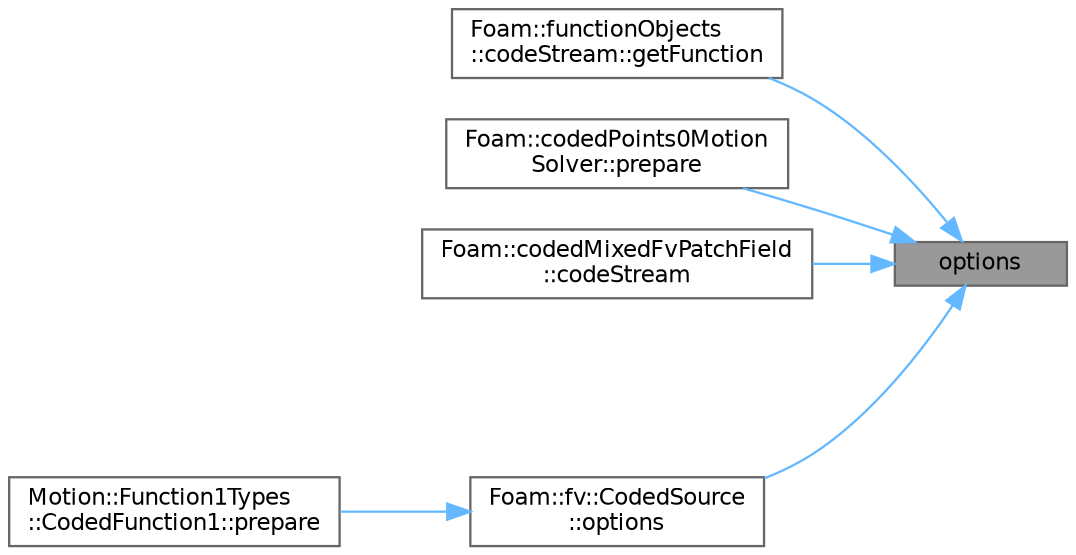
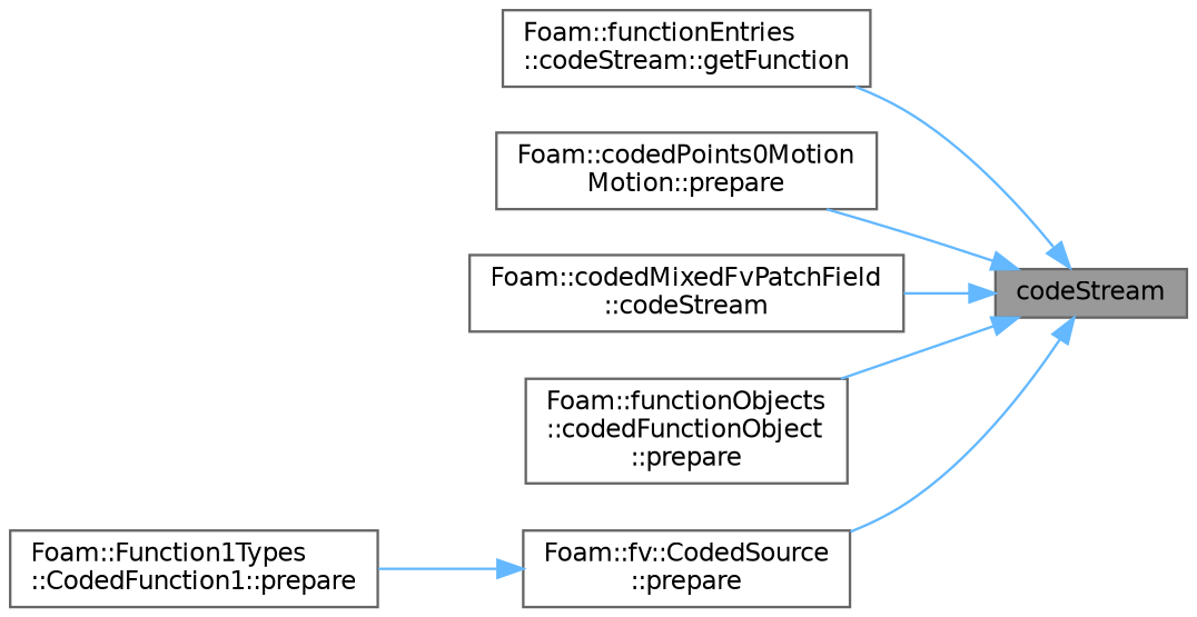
  digraph {
    rankdir=RL
    node [color=grey40 fillcolor=white fontname=Helvetica fontsize=10 shape=box style=filled]
    edge [color=steelblue1 dir=back fontname=Helvetica fontsize=10 labelfontname=Helvetica labelfontsize=10 style=solid]
-   n1 [color=gray40 fillcolor=grey60 fontcolor=black height=0.2 label=options width=0.4]
-   n2 [height=0.2 label="Foam::functionObjects\l::codeStream::getFunction" width=0.4]
-   n3 [height=0.2 label="Foam::codedPoints0Motion\lSolver::prepare" width=0.4]
+   n1 [color=gray40 fillcolor=grey60 fontcolor=black height=0.2 label=codeStream width=0.4]
+   n2 [height=0.2 label="Foam::functionEntries\l::codeStream::getFunction" width=0.4]
+   n3 [height=0.2 label="Foam::codedPoints0Motion\lMotion::prepare" width=0.4]
    n4 [height=0.2 label="Foam::codedMixedFvPatchField\l::codeStream" width=0.4]
-   n6 [height=0.2 label="Foam::fv::CodedSource\l::options" width=0.4]
-   n7 [height=0.2 label="Motion::Function1Types\l::CodedFunction1::prepare" width=0.4]
+   n5 [height=0.2 label="Foam::functionObjects\l::codedFunctionObject\l::prepare" width=0.4]
+   n6 [height=0.2 label="Foam::fv::CodedSource\l::prepare" width=0.4]
+   n7 [height=0.2 label="Foam::Function1Types\l::CodedFunction1::prepare" width=0.4]
    n1 -> n2
    n1 -> n3
    n1 -> n4
+   n1 -> n5
    n1 -> n6
    n6 -> n7
  }
